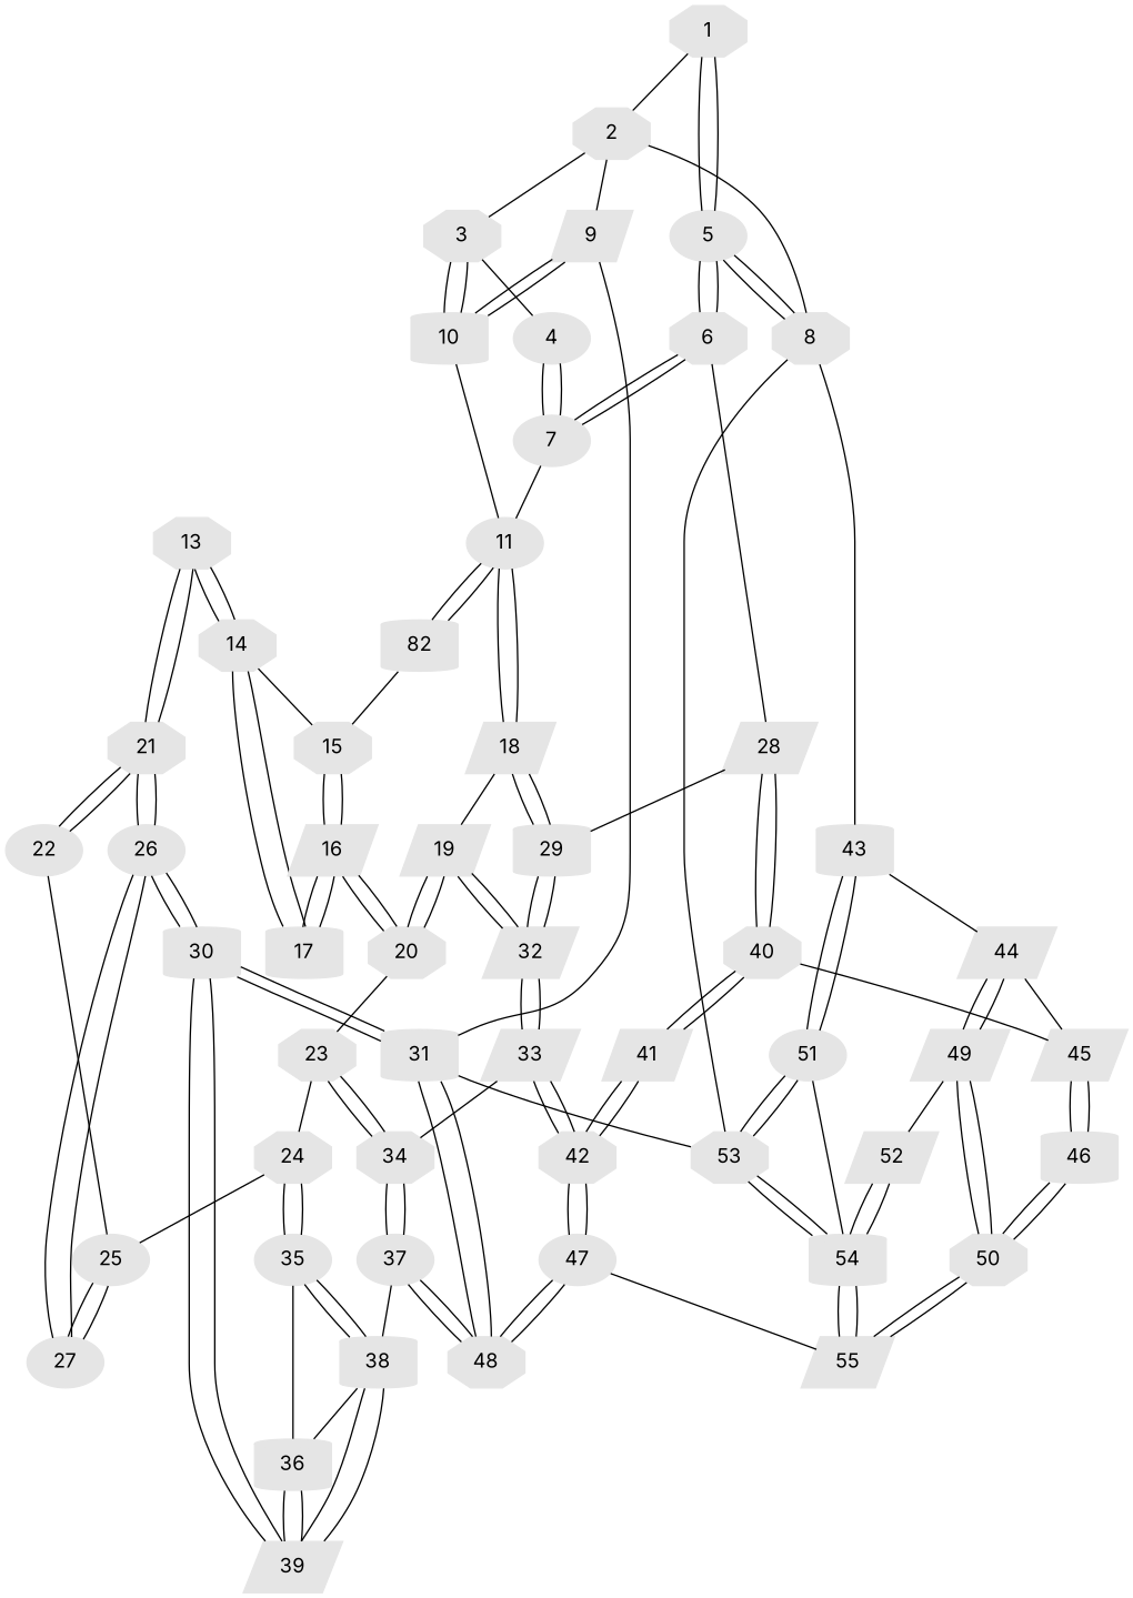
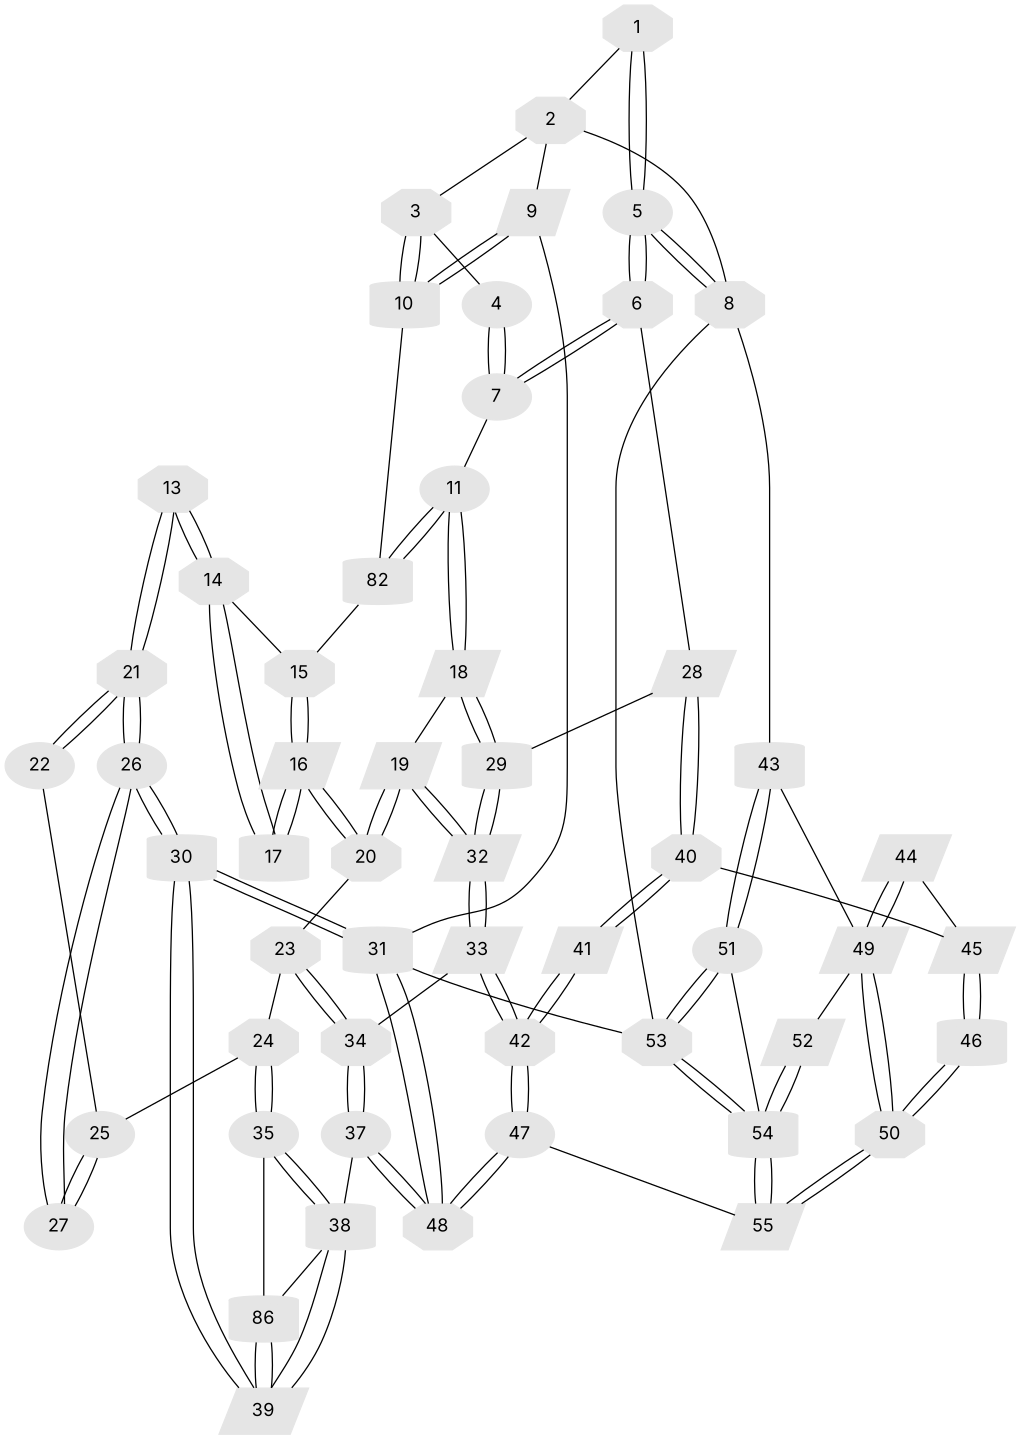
  graph {
    fontname=Inter
    node [color=gray90 fontname=Inter shape=octagon style=filled]
    edge [fontname=Inter]
    1
    2
    5 [shape=ellipse]
    3
    8
    9 [shape=parallelogram]
    6
    4 [shape=ellipse]
    10 [shape=cylinder]
    43 [shape=cylinder]
    53
    31 [shape=cylinder]
    7 [shape=ellipse]
    n14 [label=82 shape=cylinder]
    11 [shape=ellipse]
    28 [shape=parallelogram]
    29 [shape=cylinder]
    40
    18 [shape=parallelogram]
    44 [shape=parallelogram]
    51 [shape=ellipse]
    54 [shape=cylinder]
    13
    14
    21
    48
    15
    19 [shape=parallelogram]
    16 [shape=parallelogram]
    17 [shape=cylinder]
    22 [shape=ellipse]
    26 [shape=ellipse]
    20
    23
    32 [shape=parallelogram]
    33 [shape=parallelogram]
    24
    34
    25 [shape=ellipse]
    27 [shape=ellipse]
    30 [shape=cylinder]
    35 [shape=ellipse]
    37 [shape=ellipse]
-   36 [shape=cylinder]
+   36 [shape=cylinder label=86]
    38 [shape=cylinder]
    39 [shape=parallelogram]
    41 [shape=parallelogram]
    45 [shape=parallelogram]
    42
    47 [shape=ellipse]
    46 [shape=cylinder]
    50
    55 [shape=parallelogram]
    49 [shape=parallelogram]
    52 [shape=parallelogram]
    1 -- 2
    1 -- 5
    1 -- 5
    2 -- 3
    2 -- 8
    2 -- 9
    5 -- 8
    5 -- 8
    5 -- 6
    5 -- 6
    3 -- 4
    3 -- 10
    3 -- 10
    8 -- 43
    8 -- 53
    9 -- 10
    9 -- 10
    9 -- 31
    6 -- 7
    6 -- 7
    6 -- 28
    4 -- 7
    4 -- 7
-   10 -- 11
-   43 -- 44
+   10 -- n14
+   43 -- 49
    43 -- 51
    43 -- 51
    53 -- 54
    53 -- 54
    31 -- 53
    31 -- 48
    31 -- 48
    7 -- 11
    n14 -- 15
    11 -- n14
    11 -- n14
    11 -- 18
    11 -- 18
    28 -- 29
    28 -- 40
    28 -- 40
    29 -- 32
    29 -- 32
    40 -- 41
    40 -- 41
    40 -- 45
    18 -- 29
    18 -- 29
    18 -- 19
    44 -- 45
    44 -- 49
    44 -- 49
    51 -- 53
    51 -- 53
    51 -- 54
    54 -- 55
    54 -- 55
    13 -- 14
    13 -- 14
    13 -- 21
    13 -- 21
    14 -- 15
    14 -- 17
    14 -- 17
    21 -- 22
    21 -- 22
    21 -- 26
    21 -- 26
    15 -- 16
    15 -- 16
    19 -- 20
    19 -- 20
    19 -- 32
    19 -- 32
    16 -- 17
    16 -- 17
    16 -- 20
    16 -- 20
    22 -- 25
    26 -- 27
    26 -- 27
    26 -- 30
    26 -- 30
    20 -- 23
    23 -- 24
    23 -- 34
    23 -- 34
    32 -- 33
    32 -- 33
    33 -- 34
    33 -- 42
    33 -- 42
    24 -- 25
    24 -- 35
    24 -- 35
    34 -- 37
    34 -- 37
    25 -- 27
    25 -- 27
    30 -- 31
    30 -- 31
    30 -- 39
    30 -- 39
    35 -- 36
    35 -- 38
    35 -- 38
    37 -- 48
    37 -- 48
    37 -- 38
    36 -- 39
    36 -- 39
    38 -- 36
    38 -- 39
    38 -- 39
    41 -- 42
    41 -- 42
    45 -- 46
    45 -- 46
    42 -- 47
    42 -- 47
    47 -- 48
    47 -- 48
    47 -- 55
    46 -- 50
    46 -- 50
    50 -- 55
    50 -- 55
    49 -- 50
    49 -- 50
    49 -- 52
    52 -- 54
    52 -- 54
  }
